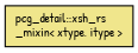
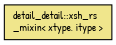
  digraph {
    rankdir=LR
    fontname="Patrick Hand"
-   n1 [color=black fillcolor=khaki fontname="Patrick Hand" fontsize=10 height=0.2 label="pcg_detail::xsh_rs\l_mixin\< xtype, itype \>" shape=record style=filled width=0.4]
+   n1 [color=black fillcolor=khaki fontname="Patrick Hand" fontsize=10 height=0.2 label="detail_detail::xsh_rs\l_mixin\< xtype, itype \>" shape=record style=filled width=0.4]
  }
